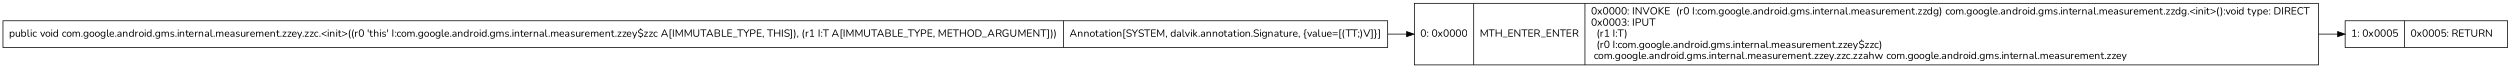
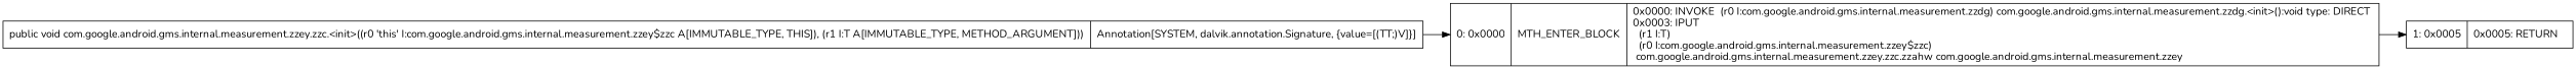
  digraph {
    rankdir=LR
    fontname=Nunito
    node [shape=record fontname=Nunito]
    edge [fontname=Nunito]
-   n1 [label="{0\:\ 0x0000|MTH_ENTER_ENTER\l|0x0000: INVOKE  (r0 I:com.google.android.gms.internal.measurement.zzdg) com.google.android.gms.internal.measurement.zzdg.\<init\>():void type: DIRECT \l0x0003: IPUT  \l  (r1 I:T)\l  (r0 I:com.google.android.gms.internal.measurement.zzey$zzc)\l com.google.android.gms.internal.measurement.zzey.zzc.zzahw com.google.android.gms.internal.measurement.zzey \l}"]
+   n1 [label="{0\:\ 0x0000|MTH_ENTER_BLOCK\l|0x0000: INVOKE  (r0 I:com.google.android.gms.internal.measurement.zzdg) com.google.android.gms.internal.measurement.zzdg.\<init\>():void type: DIRECT \l0x0003: IPUT  \l  (r1 I:T)\l  (r0 I:com.google.android.gms.internal.measurement.zzey$zzc)\l com.google.android.gms.internal.measurement.zzey.zzc.zzahw com.google.android.gms.internal.measurement.zzey \l}"]
    n2 [label="{1\:\ 0x0005|0x0005: RETURN   \l}"]
    n3 [label="{public void com.google.android.gms.internal.measurement.zzey.zzc.\<init\>((r0 'this' I:com.google.android.gms.internal.measurement.zzey$zzc A[IMMUTABLE_TYPE, THIS]), (r1 I:T A[IMMUTABLE_TYPE, METHOD_ARGUMENT]))  | Annotation[SYSTEM, dalvik.annotation.Signature, \{value=[(TT;)V]\}]\l}"]
    n1 -> n2
    n3 -> n1
  }
